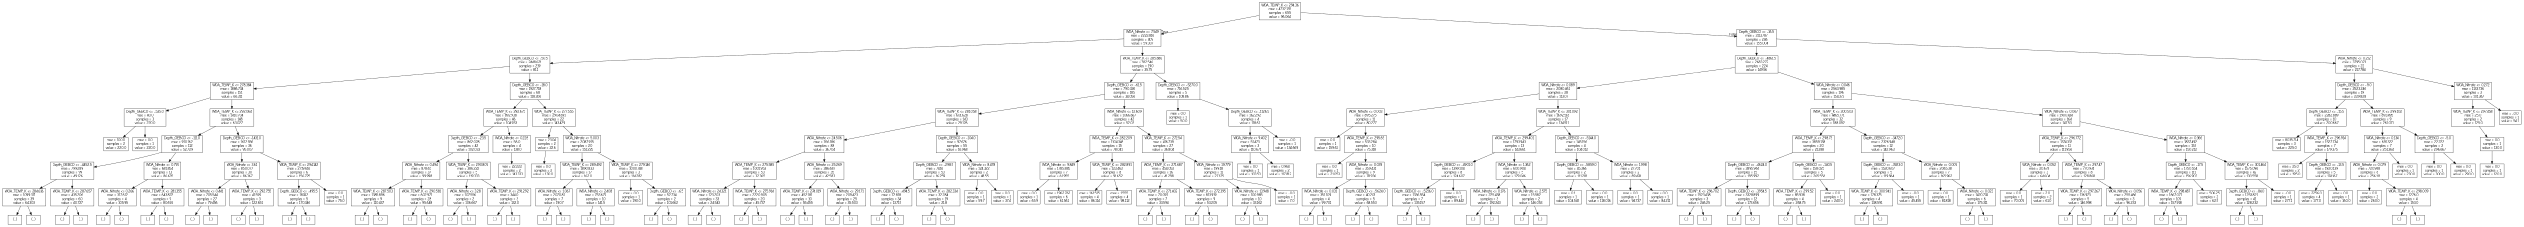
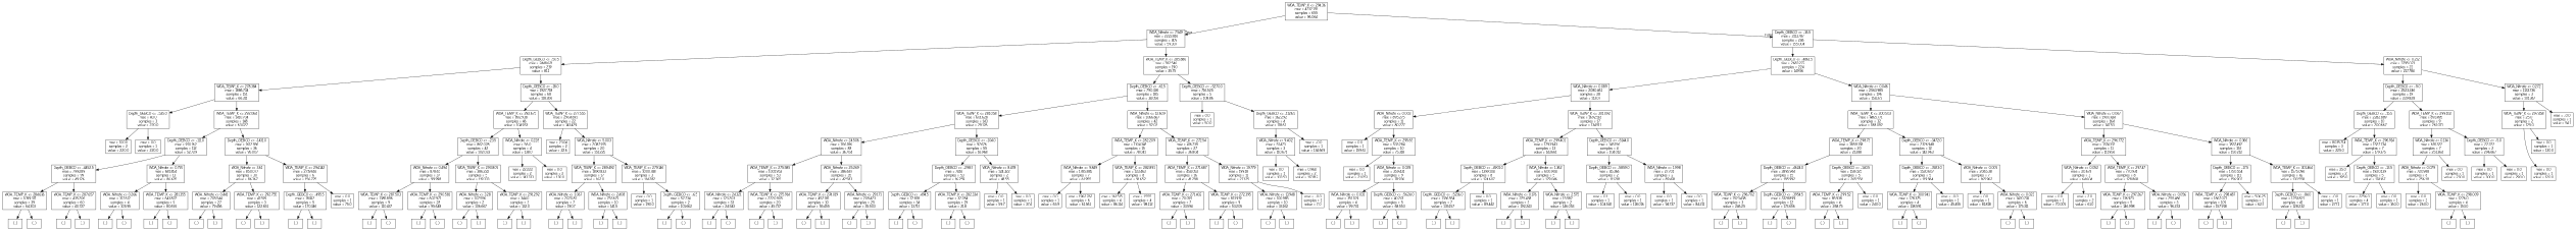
  digraph {
    fontname="Comic Neue"
    node [fontname="Comic Neue" shape=box]
    edge [fontname="Comic Neue"]
    n1 [label="WOA_TEMP_K <= 294.36\nmse = 4732.135\nsamples = 655\nvalue = 96.064"]
    n2 [label="WOA_Nitrate <= 7.549\nmse = 2223.816\nsamples = 409\nvalue = 59.307"]
    n3 [label="Depth_GEBCO <= -16.5\nmse = 3113.787\nsamples = 246\nvalue = 155.004"]
    n4 [label="Depth_GEBCO <= -50.5\nmse = 2448.621\nsamples = 219\nvalue = 81.1"]
    n5 [label="WOA_TEMP_K <= 285.886\nmse = 912.546\nsamples = 190\nvalue = 35.75"]
    n6 [label="Depth_GEBCO <= -4861.5\nmse = 2683.272\nsamples = 224\nvalue = 149.56"]
    n7 [label="WOA_Nitrate <= 0.212\nmse = 3795.023\nsamples = 22\nvalue = 217.784"]
    n8 [label="WOA_TEMP_K <= 278.384\nmse = 1886.734\nsamples = 151\nvalue = 66.311"]
    n9 [label="Depth_GEBCO <= -18.0\nmse = 1927.718\nsamples = 68\nvalue = 118.306"]
    n10 [label="Depth_GEBCO <= -61.5\nmse = 790.326\nsamples = 185\nvalue = 34.056"]
    n11 [label="Depth_GEBCO <= -5270.0\nmse = 716.525\nsamples = 5\nvalue = 108.86"]
    n12 [label="Depth_GEBCO <= -535.0\nmse = 40.0\nsamples = 3\nvalue = 220.0"]
    n13 [label="WOA_TEMP_K <= 292.064\nmse = 1410.704\nsamples = 148\nvalue = 63.027"]
    n14 [label="WOA_TEMP_K <= 292.675\nmse = 892.938\nsamples = 46\nvalue = 104.933"]
    n15 [label="WOA_TEMP_K <= 277.555\nmse = 2904.691\nsamples = 22\nvalue = 143.429"]
    n16 [label="mse = 100.0\nsamples = 2\nvalue = 220.0"]
    n17 [label="mse = 0.0\nsamples = 1\nvalue = 220.0"]
    n18 [label="Depth_GEBCO <= -111.0\nmse = 910.162\nsamples = 112\nvalue = 52.729"]
    n19 [label="Depth_GEBCO <= -1431.0\nmse = 1612.936\nsamples = 36\nvalue = 95.007"]
    n20 [label="Depth_GEBCO <= -4452.5\nmse = 799.289\nsamples = 99\nvalue = 49.126"]
    n21 [label="WOA_Nitrate <= 0.791\nmse = 681.854\nsamples = 13\nvalue = 86.635"]
    n22 [label="WOA_Nitrate <= 3.61\nmse = 850.077\nsamples = 30\nvalue = 86.367"]
    n23 [label="WOA_TEMP_K <= 294.142\nmse = 2719.616\nsamples = 6\nvalue = 156.725"]
    n24 [label="WOA_TEMP_K <= 284.616\nmse = 1099.371\nsamples = 39\nvalue = 64.303"]
    n25 [label="WOA_TEMP_K <= 287.657\nmse = 435.206\nsamples = 60\nvalue = 40.727"]
    n26 [label="WOA_Nitrate <= 0.266\nmse = 317.612\nsamples = 4\nvalue = 105.95"]
    n27 [label="WOA_TEMP_K <= 281.355\nmse = 643.822\nsamples = 9\nvalue = 80.692"]
    n28 [label="(...)"]
    n29 [label="(...)"]
    n30 [label="(...)"]
    n31 [label="(...)"]
    n32 [label="(...)"]
    n33 [label="(...)"]
    n34 [label="(...)"]
    n35 [label="(...)"]
    n36 [label="WOA_Nitrate <= 0.441\nmse = 705.544\nsamples = 27\nvalue = 79.456"]
    n37 [label="WOA_TEMP_K <= 292.755\nmse = 41.599\nsamples = 3\nvalue = 122.651"]
    n38 [label="Depth_GEBCO <= -495.5\nmse = 1874.2\nsamples = 5\nvalue = 170.346"]
    n39 [label="mse = 0.0\nsamples = 1\nvalue = 75.0"]
    n40 [label="(...)"]
    n41 [label="(...)"]
    n42 [label="(...)"]
    n43 [label="(...)"]
    n44 [label="(...)"]
    n45 [label="(...)"]
    n46 [label="Depth_GEBCO <= -23.5\nmse = 862.028\nsamples = 42\nvalue = 102.033"]
    n47 [label="WOA_Nitrate <= 0.226\nmse = 56.0\nsamples = 4\nvalue = 138.0"]
    n48 [label="mse = 23.04\nsamples = 2\nvalue = 22.6"]
    n49 [label="WOA_Nitrate <= 5.003\nmse = 2087.915\nsamples = 20\nvalue = 151.225"]
    n50 [label="WOA_Nitrate <= 0.494\nmse = 878.65\nsamples = 37\nvalue = 99.998"]
    n51 [label="WOA_TEMP_K <= 290.809\nmse = 386.222\nsamples = 5\nvalue = 119.333"]
    n52 [label="mse = 22.222\nsamples = 2\nvalue = 143.333"]
    n53 [label="mse = 0.0\nsamples = 2\nvalue = 130.0"]
    n54 [label="WOA_TEMP_K <= 287.503\nmse = 1385.896\nsamples = 9\nvalue = 110.437"]
    n55 [label="WOA_TEMP_K <= 290.581\nmse = 602.971\nsamples = 28\nvalue = 95.648"]
    n56 [label="WOA_Nitrate <= 3.28\nmse = 107.556\nsamples = 2\nvalue = 106.667"]
    n57 [label="WOA_TEMP_K <= 291.292\nmse = 344.0\nsamples = 3\nvalue = 132.0"]
    n58 [label="(...)"]
    n59 [label="(...)"]
    n60 [label="(...)"]
    n61 [label="(...)"]
    n62 [label="(...)"]
    n63 [label="(...)"]
    n64 [label="(...)"]
    n65 [label="(...)"]
    n66 [label="WOA_TEMP_K <= 289.492\nmse = 1890.833\nsamples = 17\nvalue = 162.0"]
    n67 [label="WOA_TEMP_K <= 279.146\nmse = 1000.748\nsamples = 3\nvalue = 114.282"]
    n68 [label="WOA_Nitrate <= 1.067\nmse = 2070.81\nsamples = 7\nvalue = 190.7"]
    n69 [label="WOA_Nitrate <= 2.408\nmse = 753.679\nsamples = 10\nvalue = 141.5"]
    n70 [label="mse = 0.0\nsamples = 1\nvalue = 190.0"]
    n71 [label="Depth_GEBCO <= -6.5\nmse = 52.734\nsamples = 2\nvalue = 101.662"]
    n72 [label="(...)"]
    n73 [label="(...)"]
    n74 [label="(...)"]
    n75 [label="(...)"]
    n76 [label="(...)"]
    n77 [label="(...)"]
    n78 [label="WOA_TEMP_K <= 281.058\nmse = 601.628\nsamples = 143\nvalue = 29.126"]
    n79 [label="WOA_Nitrate <= 12.609\nmse = 1066.667\nsamples = 42\nvalue = 52.03"]
    n80 [label="mse = 0.0\nsamples = 1\nvalue = 50.0"]
    n81 [label="Depth_GEBCO <= -1126.5\nmse = 162.292\nsamples = 4\nvalue = 118.67"]
    n82 [label="WOA_Nitrate <= 24.506\nmse = 766.186\nsamples = 88\nvalue = 36.704"]
    n83 [label="Depth_GEBCO <= -104.0\nmse = 97.676\nsamples = 55\nvalue = 16.968"]
    n84 [label="WOA_TEMP_K <= 282.209\nmse = 1104.346\nsamples = 15\nvalue = 78.041"]
    n85 [label="WOA_TEMP_K <= 272.54\nmse = 416.739\nsamples = 27\nvalue = 36.804"]
    n86 [label="WOA_TEMP_K <= 275.585\nmse = 1001.953\nsamples = 53\nvalue = 32.365"]
    n87 [label="WOA_Nitrate <= 25.269\nmse = 386.687\nsamples = 35\nvalue = 42.583"]
    n88 [label="Depth_GEBCO <= -298.5\nmse = 74.16\nsamples = 53\nvalue = 16.259"]
    n89 [label="WOA_Nitrate <= 8.478\nmse = 124.322\nsamples = 2\nvalue = 48.55"]
    n90 [label="WOA_Nitrate <= 24.321\nmse = 123.203\nsamples = 33\nvalue = 24.543"]
    n91 [label="WOA_TEMP_K <= 275.914\nmse = 2220.905\nsamples = 20\nvalue = 45.737"]
    n92 [label="WOA_TEMP_K <= 274.019\nmse = 452.181\nsamples = 10\nvalue = 55.455"]
    n93 [label="WOA_Nitrate <= 29.171\nmse = 209.423\nsamples = 25\nvalue = 35.503"]
    n94 [label="(...)"]
    n95 [label="(...)"]
    n96 [label="(...)"]
    n97 [label="(...)"]
    n98 [label="(...)"]
    n99 [label="(...)"]
    n100 [label="(...)"]
    n101 [label="(...)"]
    n102 [label="Depth_GEBCO <= -494.5\nmse = 72.818\nsamples = 34\nvalue = 13.715"]
    n103 [label="WOA_TEMP_K <= 282.334\nmse = 32.284\nsamples = 19\nvalue = 21.8"]
    n104 [label="mse = 0.0\nsamples = 1\nvalue = 59.7"]
    n105 [label="mse = 0.0\nsamples = 1\nvalue = 37.4"]
    n106 [label="(...)"]
    n107 [label="(...)"]
    n108 [label="(...)"]
    n109 [label="(...)"]
    n110 [label="WOA_Nitrate <= 9.849\nmse = 1785.885\nsamples = 7\nvalue = 61.955"]
    n111 [label="WOA_TEMP_K <= 282.891\nmse = 123.463\nsamples = 8\nvalue = 91.652"]
    n112 [label="WOA_TEMP_K <= 271.687\nmse = 454.052\nsamples = 16\nvalue = 41.298"]
    n113 [label="WOA_Nitrate <= 19.779\nmse = 199.18\nsamples = 11\nvalue = 27.125"]
    n114 [label="mse = 0.0\nsamples = 1\nvalue = 65.9"]
    n115 [label="mse = 1962.762\nsamples = 6\nvalue = 61.561"]
    n116 [label="mse = 161.515\nsamples = 4\nvalue = 86.114"]
    n117 [label="mse = 1.555\nsamples = 4\nvalue = 98.112"]
    n118 [label="WOA_TEMP_K <= 271.402\nmse = 70.097\nsamples = 7\nvalue = 33.594"]
    n119 [label="WOA_TEMP_K <= 272.395\nmse = 813.919\nsamples = 9\nvalue = 53.205"]
    n120 [label="WOA_Nitrate <= 13.948\nmse = 100.985\nsamples = 10\nvalue = 33.162"]
    n121 [label="mse = -0.0\nsamples = 1\nvalue = 7.0"]
    n122 [label="(...)"]
    n123 [label="(...)"]
    n124 [label="(...)"]
    n125 [label="(...)"]
    n126 [label="(...)"]
    n127 [label="(...)"]
    n128 [label="WOA_Nitrate <= 9.402\nmse = 51.473\nsamples = 3\nvalue = 110.671"]
    n129 [label="mse = -0.0\nsamples = 1\nvalue = 134.669"]
    n130 [label="mse = 0.0\nsamples = 1\nvalue = 103.53"]
    n131 [label="mse = 0.964\nsamples = 2\nvalue = 117.812"]
    n132 [label="WOA_Nitrate <= 0.089\nmse = 2080.461\nsamples = 28\nvalue = 113.07"]
    n133 [label="WOA_Nitrate <= 0.046\nmse = 2563.985\nsamples = 196\nvalue = 154.373"]
    n134 [label="Depth_GEBCO <= -9.0\nmse = 2523.246\nsamples = 19\nvalue = 229.828"]
    n135 [label="WOA_Nitrate <= 0.272\nmse = 1133.736\nsamples = 3\nvalue = 101.367"]
    n136 [label="WOA_Nitrate <= 0.003\nmse = 895.275\nsamples = 11\nvalue = 80.277"]
    n137 [label="WOA_TEMP_K <= 301.092\nmse = 1692.516\nsamples = 17\nvalue = 134.511"]
    n138 [label="WOA_TEMP_K <= 300.503\nmse = 4465.771\nsamples = 32\nvalue = 188.092"]
    n139 [label="WOA_Nitrate <= 0.067\nmse = 1900.434\nsamples = 164\nvalue = 147.53"]
    n140 [label="mse = 0.0\nsamples = 1\nvalue = 159.61"]
    n141 [label="WOA_TEMP_K <= 295.65\nmse = 533.284\nsamples = 10\nvalue = 75.318"]
    n142 [label="WOA_TEMP_K <= 299.401\nmse = 1793.943\nsamples = 13\nvalue = 143.661"]
    n143 [label="Depth_GEBCO <= -5144.0\nmse = 145.156\nsamples = 4\nvalue = 104.012"]
    n144 [label="mse = 0.0\nsamples = 1\nvalue = 21.053"]
    n145 [label="WOA_Nitrate <= 0.039\nmse = 359.431\nsamples = 9\nvalue = 78.936"]
    n146 [label="WOA_Nitrate <= 0.031\nmse = 351.109\nsamples = 4\nvalue = 99.701"]
    n147 [label="Depth_GEBCO <= -5624.0\nmse = 40.201\nsamples = 5\nvalue = 68.553"]
    n148 [label="(...)"]
    n149 [label="(...)"]
    n150 [label="(...)"]
    n151 [label="(...)"]
    n152 [label="Depth_GEBCO <= -4901.0\nmse = 1399.104\nsamples = 8\nvalue = 124.607"]
    n153 [label="WOA_Nitrate <= 1.362\nmse = 600.904\nsamples = 5\nvalue = 179.046"]
    n154 [label="Depth_GEBCO <= -5859.0\nmse = 45.366\nsamples = 2\nvalue = 111.281"]
    n155 [label="WOA_Nitrate <= 1.998\nmse = 27.701\nsamples = 2\nvalue = 89.474"]
    n156 [label="Depth_GEBCO <= -5216.0\nmse = 1336.554\nsamples = 7\nvalue = 135.157"]
    n157 [label="mse = 0.0\nsamples = 1\nvalue = 89.442"]
    n158 [label="WOA_Nitrate <= 0.176\nmse = 225.438\nsamples = 3\nvalue = 192.243"]
    n159 [label="WOA_Nitrate <= 2.575\nmse = 15.582\nsamples = 2\nvalue = 146.053"]
    n160 [label="(...)"]
    n161 [label="(...)"]
    n162 [label="(...)"]
    n163 [label="(...)"]
    n164 [label="(...)"]
    n165 [label="(...)"]
    n166 [label="mse = 0.1\nsamples = 1\nvalue = 104.545"]
    n167 [label="mse = 0.0\nsamples = 1\nvalue = 118.016"]
    n168 [label="mse = 0.0\nsamples = 1\nvalue = 94.737"]
    n169 [label="mse = 0.0\nsamples = 1\nvalue = 84.211"]
    n170 [label="WOA_TEMP_K <= 298.73\nmse = 3859.138\nsamples = 20\nvalue = 213.88"]
    n171 [label="Depth_GEBCO <= -3472.0\nmse = 2326.948\nsamples = 12\nvalue = 142.963"]
    n172 [label="WOA_TEMP_K <= 296.772\nmse = 1374.333\nsamples = 11\nvalue = 111.956"]
    n173 [label="WOA_Nitrate <= 0.366\nmse = 1837.492\nsamples = 153\nvalue = 150.212"]
    n174 [label="Depth_GEBCO <= -4624.0\nmse = 3895.966\nsamples = 15\nvalue = 195.992"]
    n175 [label="Depth_GEBCO <= -140.5\nmse = 158.025\nsamples = 5\nvalue = 265.556"]
    n176 [label="Depth_GEBCO <= -3923.0\nmse = 1530.607\nsamples = 5\nvalue = 119.964"]
    n177 [label="WOA_Nitrate <= 0.009\nmse = 2065.38\nsamples = 7\nvalue = 165.962"]
    n178 [label="WOA_TEMP_K <= 296.702\nmse = 1523.438\nsamples = 3\nvalue = 246.25"]
    n179 [label="Depth_GEBCO <= -3954.5\nmse = 3328.899\nsamples = 12\nvalue = 173.656"]
    n180 [label="WOA_TEMP_K <= 299.52\nmse = 85.938\nsamples = 4\nvalue = 268.75"]
    n181 [label="mse = 0.0\nsamples = 1\nvalue = 240.0"]
    n182 [label="(...)"]
    n183 [label="(...)"]
    n184 [label="(...)"]
    n185 [label="(...)"]
    n186 [label="(...)"]
    n187 [label="(...)"]
    n188 [label="WOA_TEMP_K <= 300.941\nmse = 178.375\nsamples = 4\nvalue = 138.591"]
    n189 [label="mse = -0.0\nsamples = 1\nvalue = 45.455"]
    n190 [label="mse = 0.0\nsamples = 1\nvalue = 81.818"]
    n191 [label="WOA_Nitrate <= 0.023\nmse = 1420.774\nsamples = 6\nvalue = 175.311"]
    n192 [label="(...)"]
    n193 [label="(...)"]
    n194 [label="(...)"]
    n195 [label="(...)"]
    n196 [label="WOA_Nitrate <= 0.052\nmse = 20.678\nsamples = 3\nvalue = 64.604"]
    n197 [label="WOA_TEMP_K <= 297.47\nmse = 770.974\nsamples = 8\nvalue = 128.868"]
    n198 [label="Depth_GEBCO <= -17.5\nmse = 1750.554\nsamples = 111\nvalue = 156.903"]
    n199 [label="WOA_TEMP_K <= 301.464\nmse = 1575.096\nsamples = 42\nvalue = 130.558"]
    n200 [label="mse = 0.0\nsamples = 1\nvalue = 70.009"]
    n201 [label="mse = 2.0\nsamples = 2\nvalue = 61.0"]
    n202 [label="WOA_TEMP_K <= 297.267\nmse = 136.973\nsamples = 5\nvalue = 146.998"]
    n203 [label="WOA_Nitrate <= 0.056\nmse = 255.466\nsamples = 3\nvalue = 96.233"]
    n204 [label="(...)"]
    n205 [label="(...)"]
    n206 [label="(...)"]
    n207 [label="(...)"]
    n208 [label="WOA_TEMP_K <= 298.487\nmse = 1667.077\nsamples = 109\nvalue = 157.918"]
    n209 [label="mse = 506.25\nsamples = 2\nvalue = 62.5"]
    n210 [label="Depth_GEBCO <= -84.0\nmse = 1253.821\nsamples = 41\nvalue = 128.232"]
    n211 [label="mse = -0.0\nsamples = 1\nvalue = 277.1"]
    n212 [label="(...)"]
    n213 [label="(...)"]
    n214 [label="(...)"]
    n215 [label="(...)"]
    n216 [label="Depth_GEBCO <= -15.5\nmse = 2282.889\nsamples = 10\nvalue = 200.667"]
    n217 [label="WOA_TEMP_K <= 299.102\nmse = 893.495\nsamples = 9\nvalue = 261.071"]
    n218 [label="WOA_TEMP_K <= 297.458\nmse = 25.0\nsamples = 2\nvalue = 125.0"]
    n219 [label="mse = -0.0\nsamples = 1\nvalue = 54.1"]
    n220 [label="mse = 8035.714\nsamples = 3\nvalue = 225.0"]
    n221 [label="WOA_TEMP_K <= 296.914\nmse = 1527.734\nsamples = 7\nvalue = 179.375"]
    n222 [label="WOA_Nitrate <= 0.134\nmse = 691.322\nsamples = 7\nvalue = 251.364"]
    n223 [label="Depth_GEBCO <= -5.0\nmse = 22.222\nsamples = 2\nvalue = 296.667"]
    n224 [label="mse = 25.0\nsamples = 2\nvalue = 195.0"]
    n225 [label="Depth_GEBCO <= -13.5\nmse = 1920.139\nsamples = 5\nvalue = 174.167"]
    n226 [label="mse = 2256.0\nsamples = 4\nvalue = 177.0"]
    n227 [label="mse = 0.0\nsamples = 1\nvalue = 160.0"]
    n228 [label="WOA_Nitrate <= 0.079\nmse = 720.988\nsamples = 6\nvalue = 256.111"]
    n229 [label="mse = 0.0\nsamples = 1\nvalue = 230.0"]
    n230 [label="mse = 0.0\nsamples = 1\nvalue = 300.0"]
    n231 [label="mse = 0.0\nsamples = 1\nvalue = 290.0"]
    n232 [label="mse = 0.0\nsamples = 2\nvalue = 260.0"]
    n233 [label="WOA_TEMP_K <= 298.009\nmse = 1276.0\nsamples = 4\nvalue = 153.0"]
    n234 [label="(...)"]
    n235 [label="(...)"]
    n236 [label="mse = 0.0\nsamples = 1\nvalue = 120.0"]
    n237 [label="mse = 0.0\nsamples = 1\nvalue = 130.0"]
    n1 -> n2 [headlabel=True labelangle=45 labeldistance=2.5]
    n1 -> n3 [headlabel=False labelangle=-45 labeldistance=2.5]
    n2 -> n4
    n2 -> n5
    n3 -> n6
    n3 -> n7
    n4 -> n8
    n4 -> n9
    n5 -> n10
    n5 -> n11
    n6 -> n132
    n6 -> n133
    n7 -> n134
    n7 -> n135
    n8 -> n12
    n8 -> n13
    n9 -> n14
    n9 -> n15
    n10 -> n78
    n10 -> n79
    n11 -> n80
    n11 -> n81
    n12 -> n16
    n12 -> n17
    n13 -> n18
    n13 -> n19
    n14 -> n46
    n14 -> n47
    n15 -> n48
    n15 -> n49
    n18 -> n20
    n18 -> n21
    n19 -> n22
    n19 -> n23
    n20 -> n24
    n20 -> n25
    n21 -> n26
    n21 -> n27
    n22 -> n36
    n22 -> n37
    n23 -> n38
    n23 -> n39
    n24 -> n28
    n24 -> n29
    n25 -> n30
    n25 -> n31
    n26 -> n32
    n26 -> n33
    n27 -> n34
    n27 -> n35
    n36 -> n40
    n36 -> n41
    n37 -> n42
    n37 -> n43
    n38 -> n44
    n38 -> n45
    n46 -> n50
    n46 -> n51
    n47 -> n52
-   n48 -> n53
+   n47 -> n53
    n49 -> n66
    n49 -> n67
    n50 -> n54
    n50 -> n55
    n51 -> n56
    n51 -> n57
    n54 -> n58
    n54 -> n59
    n55 -> n60
    n55 -> n61
    n56 -> n62
    n56 -> n63
    n57 -> n64
    n57 -> n65
    n66 -> n68
    n66 -> n69
    n67 -> n70
    n67 -> n71
    n68 -> n72
    n68 -> n73
    n69 -> n74
    n69 -> n75
    n71 -> n76
    n71 -> n77
    n78 -> n82
    n78 -> n83
    n79 -> n84
    n79 -> n85
    n81 -> n128
    n81 -> n129
    n82 -> n86
    n82 -> n87
    n83 -> n88
    n83 -> n89
    n84 -> n110
    n84 -> n111
    n85 -> n112
    n85 -> n113
    n86 -> n90
    n86 -> n91
    n87 -> n92
    n87 -> n93
    n88 -> n102
    n88 -> n103
    n89 -> n104
    n89 -> n105
    n90 -> n94
    n90 -> n95
    n91 -> n96
    n91 -> n97
    n92 -> n98
    n92 -> n99
    n93 -> n100
    n93 -> n101
    n102 -> n106
    n102 -> n107
    n103 -> n108
    n103 -> n109
    n110 -> n114
    n110 -> n115
    n111 -> n116
    n111 -> n117
    n112 -> n118
    n112 -> n119
    n113 -> n120
    n113 -> n121
    n118 -> n122
    n118 -> n123
    n119 -> n124
    n119 -> n125
    n120 -> n126
    n120 -> n127
    n128 -> n130
    n128 -> n131
    n132 -> n136
    n132 -> n137
    n133 -> n138
    n133 -> n139
    n134 -> n216
    n134 -> n217
    n135 -> n218
    n135 -> n219
    n136 -> n140
    n136 -> n141
    n137 -> n142
    n137 -> n143
    n138 -> n170
    n138 -> n171
    n139 -> n172
    n139 -> n173
    n141 -> n144
    n141 -> n145
    n142 -> n152
    n142 -> n153
    n143 -> n154
    n143 -> n155
    n145 -> n146
    n145 -> n147
    n146 -> n148
    n146 -> n149
    n147 -> n150
    n147 -> n151
    n152 -> n156
    n152 -> n157
    n153 -> n158
    n153 -> n159
    n154 -> n166
    n154 -> n167
    n155 -> n168
    n155 -> n169
    n156 -> n160
    n156 -> n161
    n158 -> n162
    n158 -> n163
    n159 -> n164
    n159 -> n165
    n170 -> n174
    n170 -> n175
    n171 -> n176
    n171 -> n177
    n172 -> n196
    n172 -> n197
    n173 -> n198
    n173 -> n199
    n174 -> n178
    n174 -> n179
    n175 -> n180
    n175 -> n181
    n176 -> n188
    n176 -> n189
    n177 -> n190
    n177 -> n191
    n178 -> n182
    n178 -> n183
    n179 -> n184
    n179 -> n185
    n180 -> n186
    n180 -> n187
    n188 -> n192
    n188 -> n193
    n191 -> n194
    n191 -> n195
    n196 -> n200
    n196 -> n201
    n197 -> n202
    n197 -> n203
    n198 -> n208
    n198 -> n209
    n199 -> n210
    n199 -> n211
    n202 -> n204
    n202 -> n205
    n203 -> n206
    n203 -> n207
    n208 -> n212
    n208 -> n213
    n210 -> n214
    n210 -> n215
    n216 -> n220
    n216 -> n221
    n217 -> n222
    n217 -> n223
-   n237 -> n236
+   n218 -> n236
    n218 -> n237
    n221 -> n224
    n221 -> n225
    n222 -> n228
    n222 -> n229
    n223 -> n230
    n223 -> n231
    n225 -> n226
    n225 -> n227
    n228 -> n232
    n228 -> n233
    n233 -> n234
    n233 -> n235
  }
